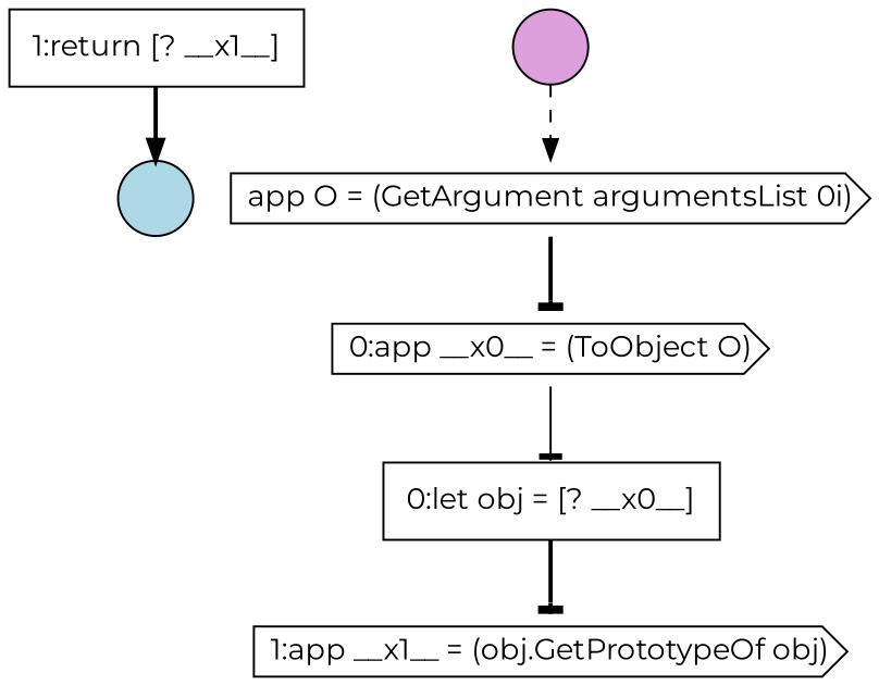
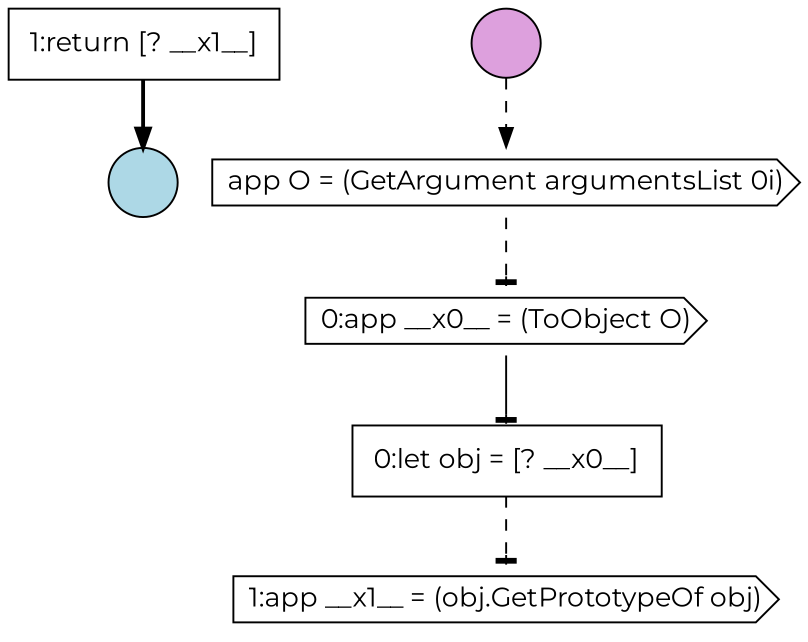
  digraph {
    fontname=Montserrat
    node [color=black fillcolor=white fontname=Montserrat shape=cds style=filled]
    edge [arrowhead=tee color=black fontname=Montserrat style=bold]
    n1 [label=<<font color="black">     <table border="0" cellborder="1" cellspacing="0" cellpadding="10">       <tr><td align="left">1:return [? __x1__]</td></tr>     </table>   </font>> margin=0 shape=none]
    n2 [fillcolor=lightblue label=" " shape=circle]
    n3 [fillcolor=plum label=" " shape=circle]
    n4 [label=<<font color="black">app O = (GetArgument argumentsList 0i)</font>>]
    n5 [label=<<font color="black">0:app __x0__ = (ToObject O)</font>>]
    n6 [label=<<font color="black">1:app __x1__ = (obj.GetPrototypeOf obj)</font>>]
    n7 [label=<<font color="black">     <table border="0" cellborder="1" cellspacing="0" cellpadding="10">       <tr><td align="left">0:let obj = [? __x0__]</td></tr>     </table>   </font>> margin=0 shape=none]
    n1 -> n2 [arrowhead=normal]
    n3 -> n4 [arrowhead=normal style=dashed]
-   n4 -> n5
+   n4 -> n5 [style=dashed]
    n5 -> n7 [style=solid]
-   n7 -> n6
+   n7 -> n6 [style=dashed]
  }
